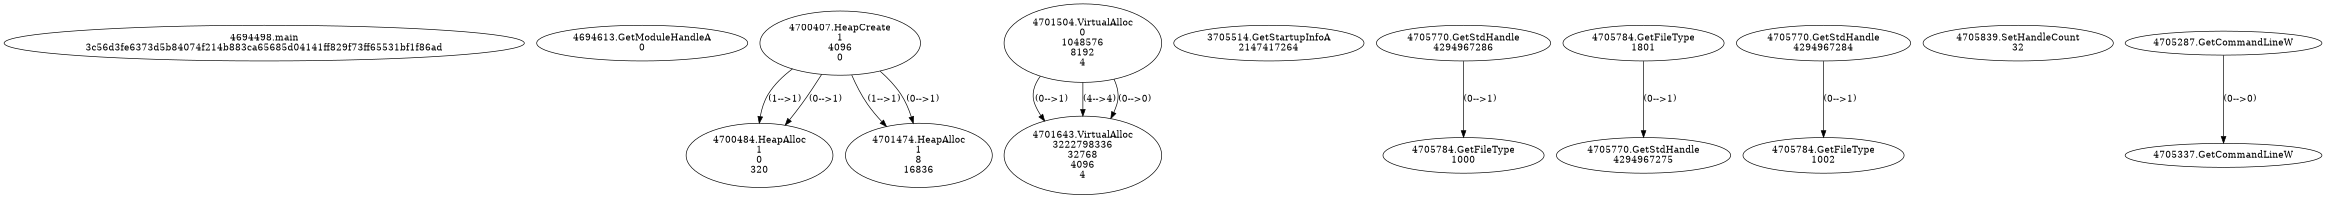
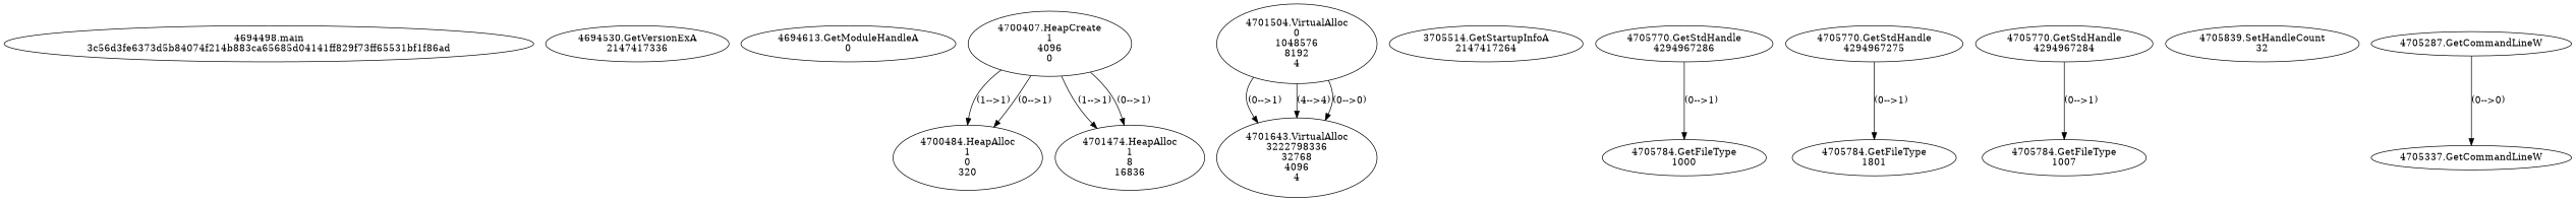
  digraph {
    n1 [label="4694498.main\n3c56d3fe6373d5b84074f214b883ca65685d04141ff829f73ff65531bf1f86ad"]
+   n2 [label="4694530.GetVersionExA\n2147417336"]
    n3 [label="4694613.GetModuleHandleA\n0"]
    n4 [label="4700407.HeapCreate\n1\n4096\n0"]
    n5 [label="4700484.HeapAlloc\n1\n0\n320"]
    n6 [label="4701474.HeapAlloc\n1\n8\n16836"]
    n7 [label="4701643.VirtualAlloc\n3222798336\n32768\n4096\n4"]
    n8 [label="4701504.VirtualAlloc\n0\n1048576\n8192\n4"]
    n9 [label="3705514.GetStartupInfoA\n2147417264"]
    n10 [label="4705770.GetStdHandle\n4294967286"]
    n11 [label="4705784.GetFileType\n1000"]
    n12 [label="4705770.GetStdHandle\n4294967275"]
    n13 [label="4705784.GetFileType\n1801"]
    n14 [label="4705770.GetStdHandle\n4294967284"]
-   n15 [label="4705784.GetFileType\n1002"]
+   n15 [label="4705784.GetFileType\n1007"]
    n16 [label="4705839.SetHandleCount\n32"]
    n17 [label="4705287.GetCommandLineW\n"]
    n18 [label="4705337.GetCommandLineW\n"]
    n4 -> n5 [label="(1-->1)"]
    n4 -> n5 [label="(0-->1)"]
    n4 -> n6 [label="(1-->1)"]
    n4 -> n6 [label="(0-->1)"]
    n8 -> n7 [label="(0-->1)"]
    n8 -> n7 [label="(4-->4)"]
    n8 -> n7 [label="(0-->0)"]
    n10 -> n11 [label="(0-->1)"]
-   n13 -> n12 [label="(0-->1)"]
+   n12 -> n13 [label="(0-->1)"]
    n14 -> n15 [label="(0-->1)"]
    n17 -> n18 [label="(0-->0)"]
  }
